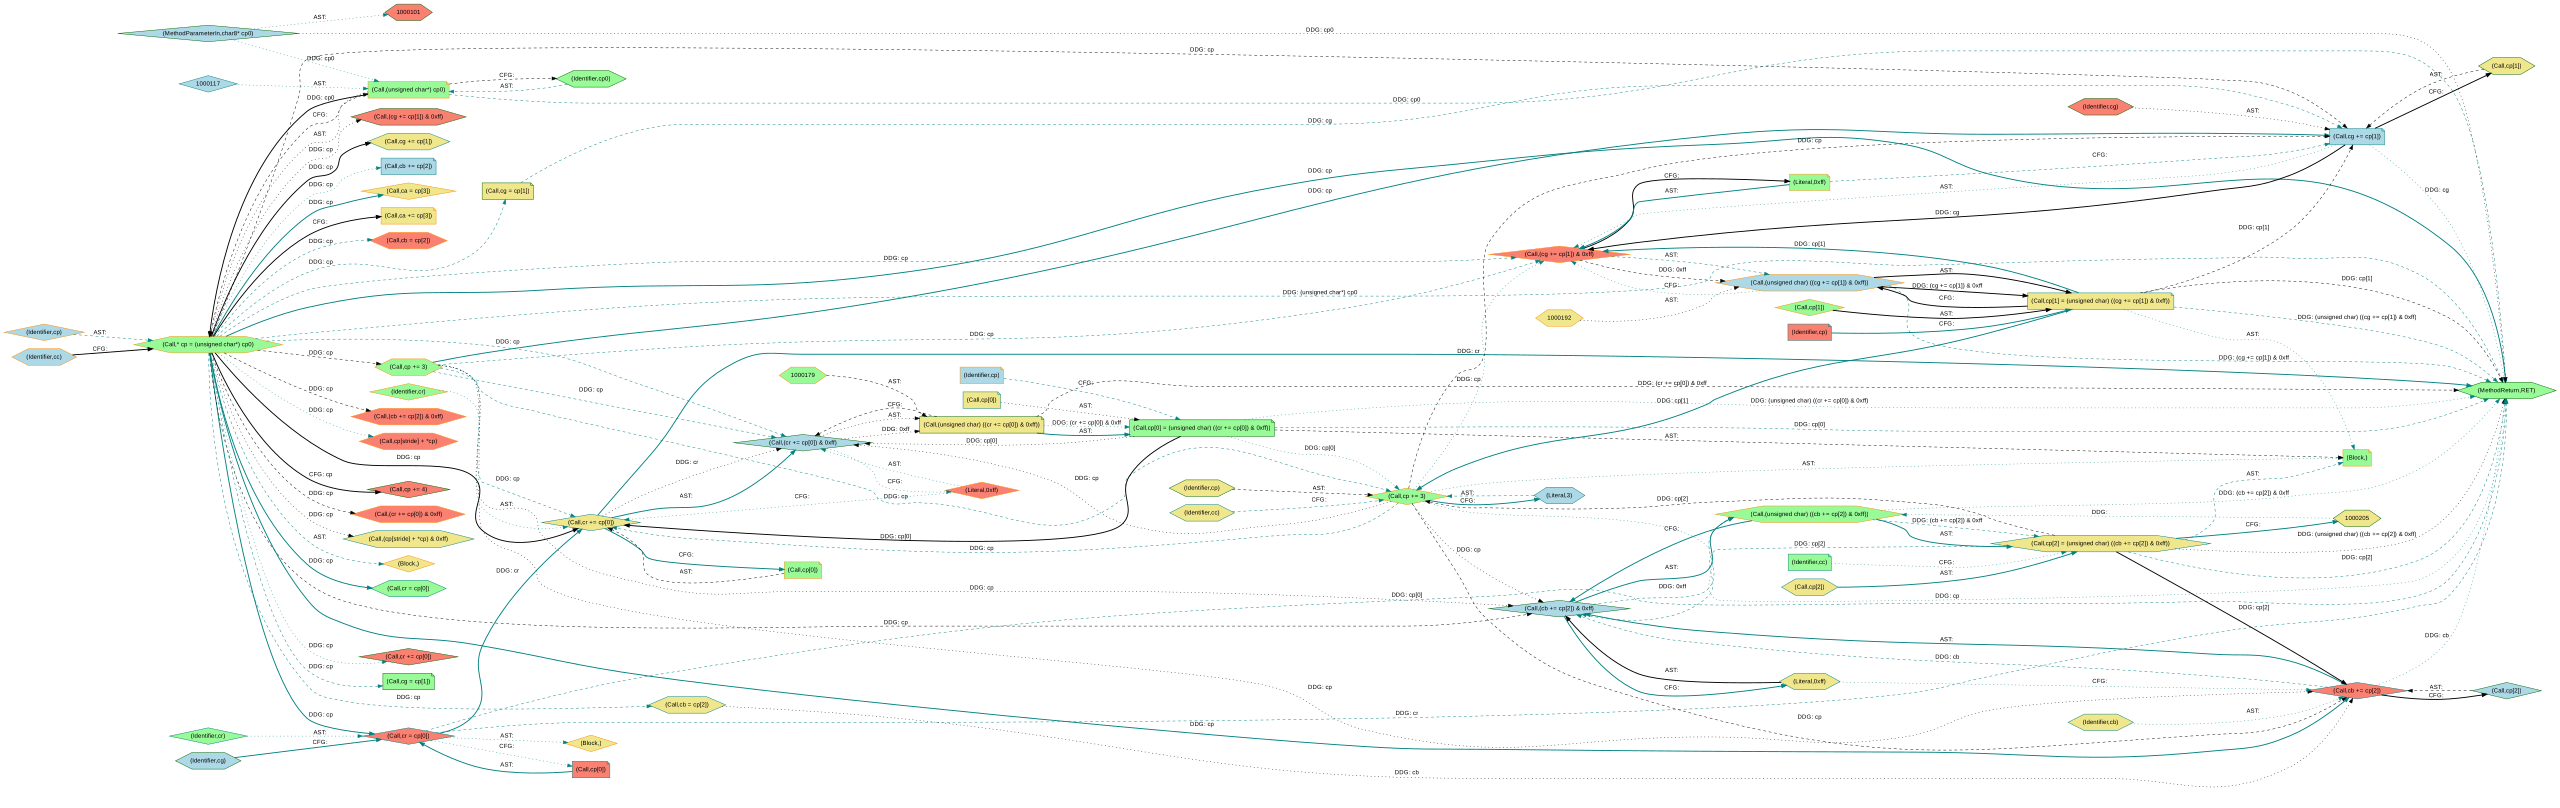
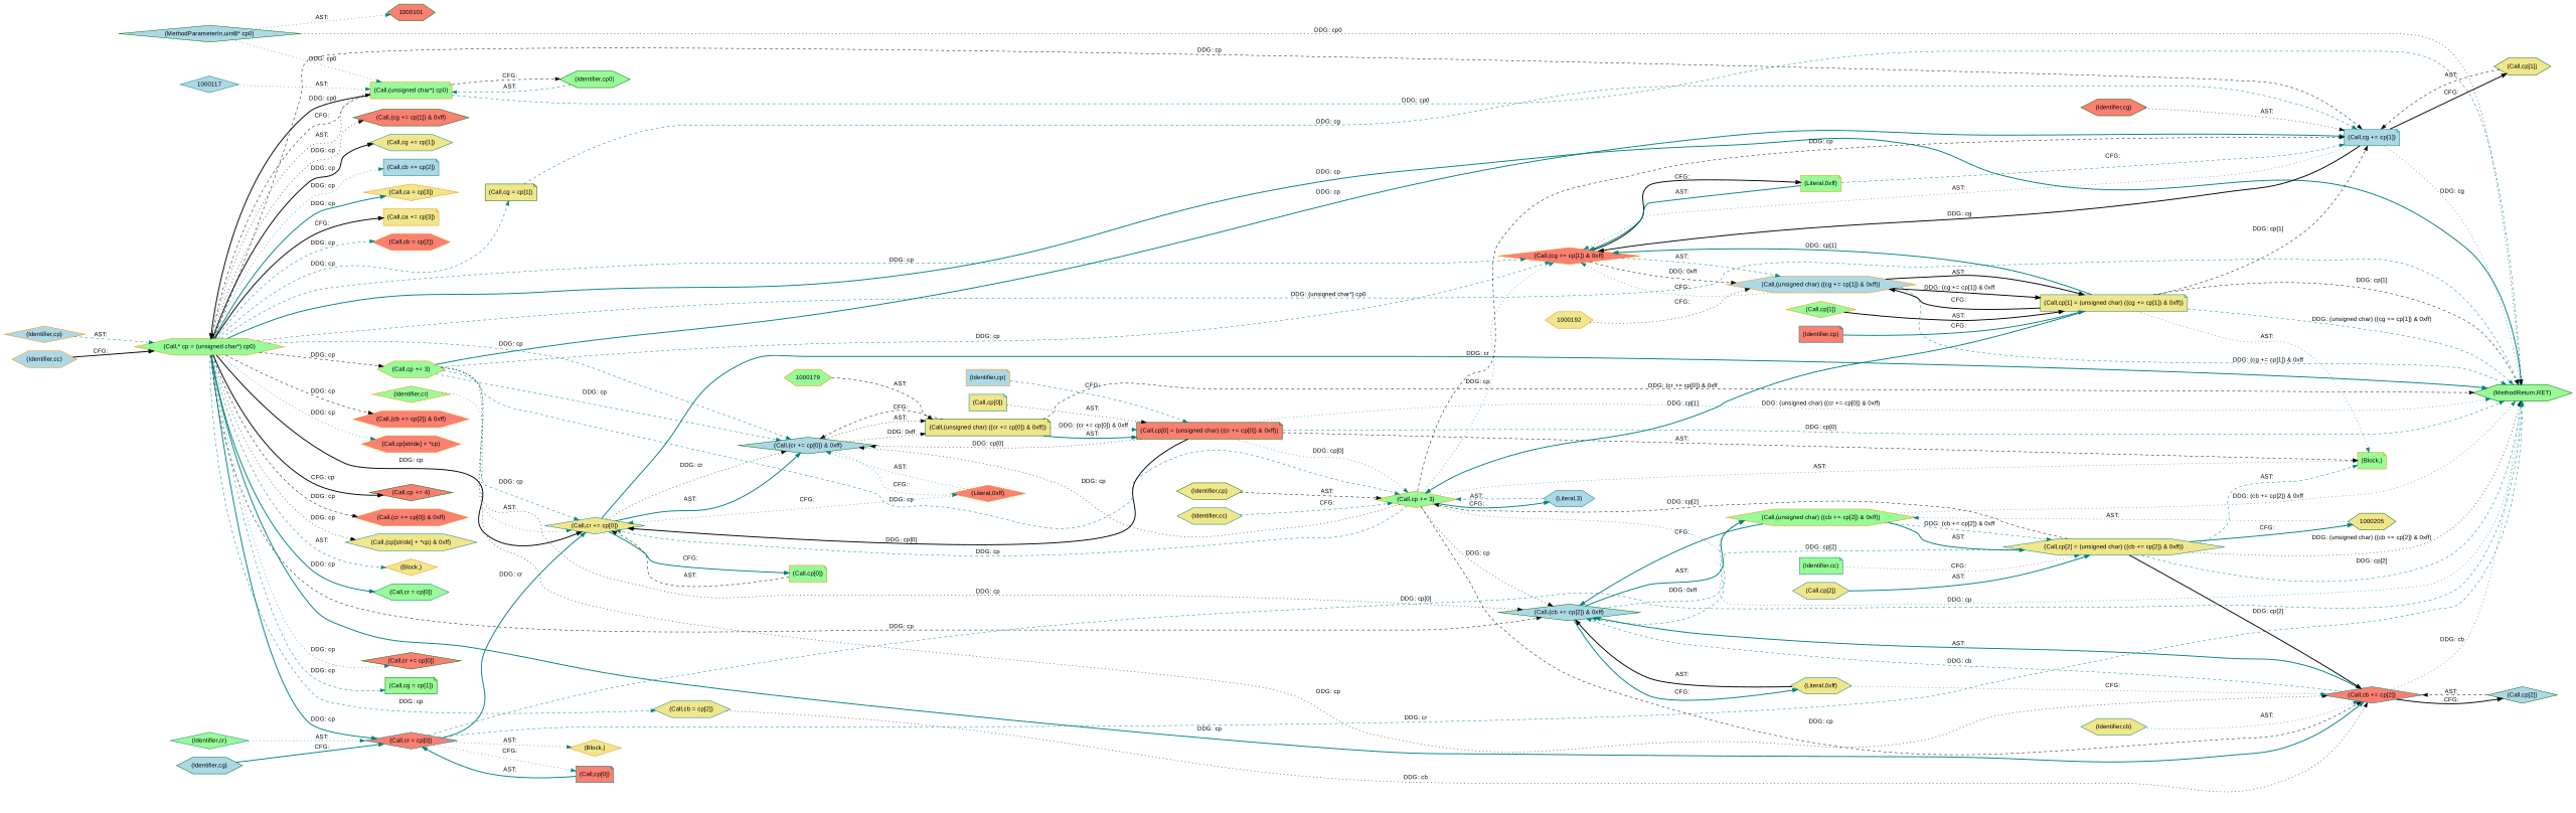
  digraph {
    fontname="Liberation Sans"
    rankdir=LR
    node [color=darkorange fillcolor=khaki fontname="Liberation Sans" shape=hexagon style=filled]
    edge [color=teal fontname="Liberation Sans" style=dashed]
    n1 [color=teal fillcolor=salmon label="(Call,cr = cp[0])" shape=diamond]
    n2 [color=teal label="(Call,cr += cp[0])" shape=diamond]
    n3 [color=darkgreen fillcolor=palegreen label="(MethodReturn,RET)"]
    n4 [label="(Block,)" shape=diamond]
    n5 [color=teal fillcolor=salmon label="(Call,cp[0])" shape=note]
    n6 [color=darkgreen fillcolor=lightblue label="(Call,(cr += cp[0]) & 0xff)" shape=diamond]
    n7 [fillcolor=palegreen label="(Call,cp[0])" shape=note]
    n8 [fillcolor=palegreen label="(Call,* cp = (unsigned char*) cp0)"]
    n9 [fillcolor=palegreen label="(Call,(unsigned char*) cp0)" shape=note]
    n10 [fillcolor=salmon label="(Call,(cg += cp[1]) & 0xff)" shape=diamond]
    n11 [color=teal fillcolor=lightblue label="(Call,cg += cp[1])" shape=note]
    n12 [color=darkgreen fillcolor=lightblue label="(Call,(cb += cp[2]) & 0xff)" shape=diamond]
    n13 [color=teal fillcolor=salmon label="(Call,cb += cp[2])" shape=diamond]
    n14 [fillcolor=salmon label="(Call,(cb += cp[2]) & 0xff)"]
    n15 [fillcolor=salmon label="(Call,cp[stride] + *cp)"]
    n16 [color=teal label="(Call,cb = cp[2])"]
    n17 [color=darkgreen fillcolor=salmon label="(Call,cp += 4)" shape=diamond]
    n18 [fillcolor=salmon label="(Call,(cr += cp[0]) & 0xff)"]
    n19 [color=teal label="(Call,(cp[stride] + *cp) & 0xff)"]
    n20 [label="(Block,)" shape=diamond]
    n21 [color=teal fillcolor=palegreen label="(Call,cr = cp[0])"]
    n22 [color=darkgreen label="(Call,cg = cp[1])" shape=note]
    n23 [fillcolor=palegreen label="(Call,cp += 3)"]
    n24 [color=darkgreen fillcolor=salmon label="(Call,cr += cp[0])" shape=diamond]
    n25 [color=darkgreen fillcolor=palegreen label="(Call,cg = cp[1])" shape=note]
    n26 [color=darkgreen fillcolor=salmon label="(Call,(cg += cp[1]) & 0xff)"]
    n27 [color=teal label="(Call,cg += cp[1])"]
    n28 [color=teal fillcolor=lightblue label="(Call,cb += cp[2])" shape=note]
    n29 [label="(Call,ca = cp[3])" shape=diamond]
    n30 [label="(Call,ca += cp[3])" shape=note]
    n31 [fillcolor=salmon label="(Call,cb = cp[2])"]
    n32 [color=darkgreen fillcolor=palegreen label="(Identifier,cp0)"]
    n33 [color=darkgreen label="(Call,(unsigned char) ((cr += cp[0]) & 0xff))" shape=note]
    n34 [fillcolor=salmon label="(Literal,0xff)" shape=diamond]
    n35 [fillcolor=lightblue label="(Call,(unsigned char) ((cg += cp[1]) & 0xff))"]
    n36 [fillcolor=palegreen label="(Literal,0xff)" shape=note]
    n37 [color=darkgreen label="(Call,cp[1])"]
    n38 [fillcolor=palegreen label="(Call,(unsigned char) ((cb += cp[2]) & 0xff))"]
    n39 [color=teal label="(Literal,0xff)"]
    n40 [color=darkgreen fillcolor=lightblue label="(Call,cp[2])" shape=diamond]
    n41 [fillcolor=palegreen label="(Call,cp += 3)" shape=diamond]
-   n42 [color=darkgreen fillcolor=lightblue label="(MethodParameterIn,char8* cp0)" shape=diamond]
+   n42 [color=darkgreen fillcolor=lightblue label="(MethodParameterIn,uint8* cp0)" shape=diamond]
    1000101 [color=darkgreen fillcolor=salmon]
-   n44 [color=darkgreen fillcolor=palegreen label="(Call,cp[0] = (unsigned char) ((cr += cp[0]) & 0xff))" shape=note]
+   n44 [color=darkgreen fillcolor=salmon label="(Call,cp[0] = (unsigned char) ((cr += cp[0]) & 0xff))" shape=note]
    n45 [fillcolor=palegreen label="(Block,)" shape=note]
    n46 [color=teal fillcolor=lightblue label="(Literal,3)"]
    n47 [color=teal label="(Call,cp[1] = (unsigned char) ((cg += cp[1]) & 0xff))" shape=note]
    n48 [color=teal label="(Call,cp[2] = (unsigned char) ((cb += cp[2]) & 0xff))"]
    1000205 [color=darkgreen]
    n50 [fillcolor=palegreen label="(Call,cp[1])" shape=diamond]
    n51 [color=teal fillcolor=palegreen label="(Identifier,cc)" shape=note]
    n52 [color=teal label="(Identifier,cb)"]
    n53 [fillcolor=lightblue label="(Identifier,cp)" shape=diamond]
    n54 [color=teal fillcolor=salmon label="(Identifier,cp)" shape=note]
    n55 [fillcolor=lightblue label="(Identifier,cp)" shape=note]
    n56 [color=darkgreen label="(Identifier,cp)"]
    n57 [color=darkgreen fillcolor=salmon label="(Identifier,cg)"]
    n58 [color=teal label="(Identifier,cc)"]
    n59 [fillcolor=palegreen label="(Identifier,cr)" shape=diamond]
    n60 [fillcolor=lightblue label="(Identifier,cc)"]
    n61 [color=teal label="(Call,cp[2])"]
    n62 [color=teal fillcolor=palegreen label="(Identifier,cr)" shape=diamond]
    n63 [color=darkgreen fillcolor=lightblue label="(Identifier,cg)"]
    n64 [color=teal label="(Call,cp[0])" shape=note]
    1000117 [color=teal fillcolor=lightblue shape=diamond]
    1000179 [fillcolor=palegreen]
    1000192
    n1 -> n2 [label="DDG: cr" style=bold]
    n1 -> n3 [label="DDG: cp[0]"]
    n1 -> n3 [label="DDG: cr"]
    n1 -> n4 [label="AST: " style=dotted]
    n1 -> n5 [label="CFG: " style=dotted]
    n2 -> n3 [label="DDG: cr" style=bold]
    n2 -> n6 [label="AST: " style=bold]
    n2 -> n6 [color=black label="DDG: cr" style=dotted]
    n2 -> n7 [label="CFG: " style=bold]
    n5 -> n1 [label="AST: " style=bold]
    n6 -> n33 [color=black label="AST: " style=dotted]
    n6 -> n33 [color=black label="DDG: 0xff" style=dotted]
    n6 -> n34 [label="CFG: " style=dotted]
    n7 -> n2 [color=black label="AST: "]
    n8 -> n1 [label="DDG: cp" style=bold]
    n8 -> n2 [color=black label="DDG: cp" style=bold]
    n8 -> n3 [label="DDG: cp" style=bold]
    n8 -> n3 [label="DDG: (unsigned char*) cp0"]
    n8 -> n6 [label="DDG: cp"]
    n8 -> n9 [color=black label="CFG: "]
    n8 -> n10 [label="DDG: cp"]
    n8 -> n11 [color=black label="DDG: cp"]
    n8 -> n12 [color=black label="DDG: cp"]
    n8 -> n13 [label="DDG: cp" style=bold]
    n8 -> n14 [color=black label="DDG: cp"]
    n8 -> n15 [label="DDG: cp" style=dotted]
    n8 -> n16 [label="DDG: cp"]
    n8 -> n17 [color=black label="CFG: cp" style=bold]
    n8 -> n18 [color=black label="DDG: cp"]
    n8 -> n19 [color=black label="DDG: cp" style=dotted]
    n8 -> n20 [label="AST: "]
    n8 -> n21 [label="DDG: cp" style=bold]
    n8 -> n22 [label="DDG: cp"]
    n8 -> n23 [color=black label="DDG: cp"]
    n8 -> n24 [label="DDG: cp" style=dotted]
    n8 -> n25 [label="DDG: cp"]
    n8 -> n26 [color=black label="DDG: cp" style=dotted]
    n8 -> n27 [color=black label="DDG: cp" style=bold]
    n8 -> n28 [label="DDG: cp" style=dotted]
    n8 -> n29 [label="DDG: cp" style=bold]
    n8 -> n30 [color=black label="CFG: " style=bold]
    n8 -> n31 [label="DDG: cp"]
    n9 -> n3 [label="DDG: cp0"]
    n9 -> n8 [color=black label="AST: " style=dotted]
    n9 -> n8 [color=black label="DDG: cp0" style=bold]
    n9 -> n32 [color=black label="CFG: "]
    n10 -> n35 [label="AST: "]
    n10 -> n35 [color=black label="DDG: 0xff"]
    n10 -> n36 [color=black label="CFG: " style=bold]
    n11 -> n3 [label="DDG: cg" style=dotted]
    n11 -> n10 [label="AST: " style=dotted]
    n11 -> n10 [color=black label="DDG: cg" style=bold]
    n11 -> n37 [color=black label="CFG: " style=bold]
    n12 -> n38 [label="AST: " style=bold]
    n12 -> n38 [label="DDG: 0xff"]
    n12 -> n39 [label="CFG: " style=bold]
    n13 -> n3 [label="DDG: cb" style=dotted]
    n13 -> n12 [label="AST: " style=bold]
    n13 -> n12 [label="DDG: cb"]
    n13 -> n40 [color=black label="CFG: " style=bold]
    n16 -> n13 [color=black label="DDG: cb" style=dotted]
    n22 -> n11 [label="DDG: cg"]
    n23 -> n2 [label="DDG: cp"]
    n23 -> n6 [label="DDG: cp"]
    n23 -> n10 [label="DDG: cp"]
    n23 -> n11 [label="DDG: cp" style=bold]
    n23 -> n12 [color=black label="DDG: cp" style=dotted]
    n23 -> n13 [color=black label="DDG: cp" style=dotted]
    n23 -> n41 [label="DDG: cp"]
    n32 -> n9 [label="AST: "]
    n33 -> n3 [color=black label="DDG: (cr += cp[0]) & 0xff"]
    n33 -> n6 [color=black label="CFG: "]
    n33 -> n44 [label="AST: " style=bold]
    n33 -> n44 [label="DDG: (cr += cp[0]) & 0xff" style=dotted]
    n34 -> n2 [label="CFG: " style=dotted]
    n34 -> n6 [label="AST: " style=dotted]
    n35 -> n3 [label="DDG: (cg += cp[1]) & 0xff"]
    n35 -> n10 [label="CFG: " style=dotted]
    n35 -> n47 [color=black label="AST: " style=bold]
    n35 -> n47 [color=black label="DDG: (cg += cp[1]) & 0xff" style=bold]
    n36 -> n10 [label="AST: " style=bold]
    n36 -> n11 [label="CFG: "]
    n37 -> n11 [color=black label="AST: "]
    n38 -> n3 [label="DDG: (cb += cp[2]) & 0xff" style=dotted]
    n38 -> n12 [label="CFG: " style=bold]
    n38 -> n48 [label="AST: " style=bold]
    n38 -> n48 [label="DDG: (cb += cp[2]) & 0xff"]
    n39 -> n12 [color=black label="AST: " style=bold]
    n39 -> n13 [label="CFG: " style=dotted]
    n40 -> n13 [color=black label="AST: "]
    n41 -> n2 [label="DDG: cp"]
    n41 -> n3 [label="DDG: cp" style=dotted]
    n41 -> n6 [color=black label="DDG: cp" style=dotted]
    n41 -> n10 [label="DDG: cp" style=dotted]
    n41 -> n11 [color=black label="DDG: cp"]
    n41 -> n12 [color=black label="DDG: cp" style=dotted]
    n41 -> n13 [color=black label="DDG: cp"]
    n41 -> n45 [label="AST: " style=dotted]
    n41 -> n46 [label="CFG: " style=bold]
    n42 -> n3 [color=black label="DDG: cp0" style=dotted]
    n42 -> n9 [label="DDG: cp0" style=dotted]
    n42 -> 1000101 [label="AST: " style=dotted]
    n44 -> n2 [color=black label="DDG: cp[0]" style=bold]
    n44 -> n3 [label="DDG: (unsigned char) ((cr += cp[0]) & 0xff)" style=dotted]
    n44 -> n3 [label="DDG: cp[0]"]
    n44 -> n6 [color=black label="DDG: cp[0]" style=dotted]
    n44 -> n41 [label="DDG: cp[0]" style=dotted]
    n44 -> n45 [color=black label="AST: "]
    n46 -> n41 [label="AST: "]
    n47 -> n3 [color=black label="DDG: cp[1]"]
    n47 -> n3 [label="DDG: (unsigned char) ((cg += cp[1]) & 0xff)"]
    n47 -> n10 [label="DDG: cp[1]" style=bold]
    n47 -> n11 [color=black label="DDG: cp[1]"]
    n47 -> n35 [color=black label="CFG: " style=bold]
    n47 -> n41 [label="DDG: cp[1]" style=bold]
    n47 -> n45 [label="AST: " style=dotted]
    n48 -> n3 [color=black label="DDG: (unsigned char) ((cb += cp[2]) & 0xff)" style=dotted]
    n48 -> n3 [label="DDG: cp[2]"]
    n48 -> n12 [label="DDG: cp[2]"]
    n48 -> n13 [color=black label="DDG: cp[2]" style=bold]
    n48 -> n41 [color=black label="DDG: cp[2]"]
    n48 -> n45 [label="AST: "]
    n48 -> 1000205 [label="CFG: " style=bold]
-   1000205 -> n38 [label="DDG: " style=dotted]
+   1000205 -> n38 [label="AST: " style=dotted]
    n50 -> n47 [color=black label="AST: " style=bold]
    n51 -> n48 [label="CFG: " style=dotted]
    n52 -> n13 [label="AST: " style=dotted]
    n53 -> n8 [label="AST: "]
    n54 -> n47 [label="CFG: " style=bold]
    n55 -> n44 [label="CFG: "]
    n56 -> n41 [color=black label="AST: "]
    n57 -> n11 [color=black label="AST: " style=dotted]
    n58 -> n41 [label="CFG: "]
    n59 -> n2 [label="AST: " style=dotted]
    n60 -> n8 [color=black label="CFG: " style=bold]
    n61 -> n48 [label="AST: " style=bold]
    n62 -> n1 [label="AST: " style=dotted]
    n63 -> n1 [label="CFG: " style=bold]
    n64 -> n44 [color=black label="AST: " style=dotted]
    1000117 -> n9 [label="AST: " style=dotted]
    1000179 -> n33 [color=black label="AST: "]
-   1000192 -> n35 [color=black label="AST: " style=dotted]
+   1000192 -> n35 [color=black label="CFG: " style=dotted]
  }
